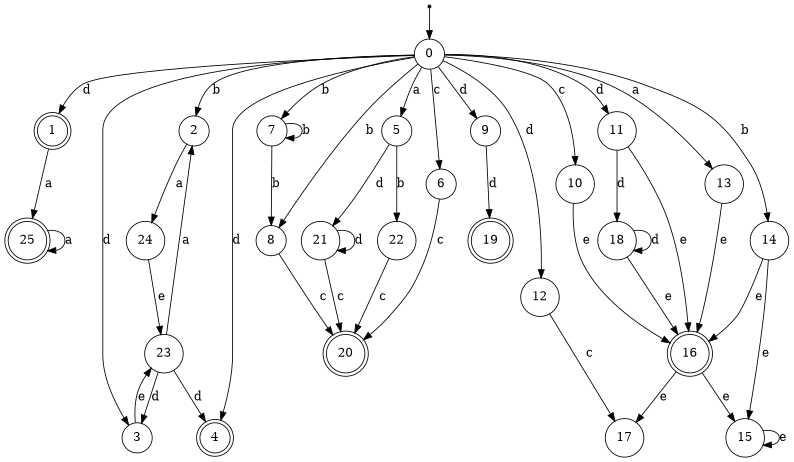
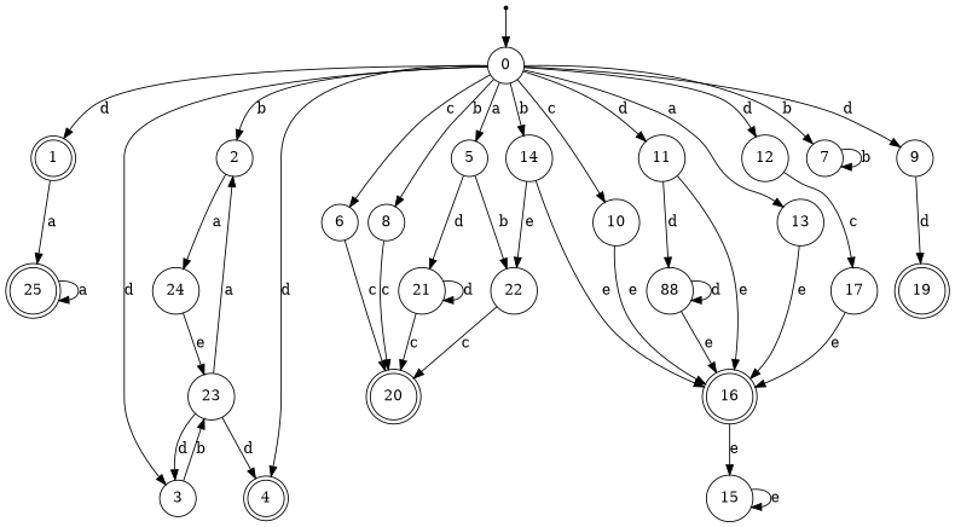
  digraph {
    rankdir=TB
    node [shape=circle]
    dummy0 [shape=point]
    0
    1 [shape=doublecircle]
    2
    3
    4 [shape=doublecircle]
    5
    6
    7
    8
    9
    10
    11
    12
    13
    14
    25 [shape=doublecircle]
    24
    23
    22
    21
    20 [shape=doublecircle]
    19 [shape=doublecircle]
    16 [shape=doublecircle]
-   18
+   18 [label=88]
    17
    15
    dummy0 -> 0
    0 -> 1 [label=d]
    0 -> 2 [label=b]
    0 -> 3 [label=d]
    0 -> 4 [label=d]
    0 -> 5 [label=a]
    0 -> 6 [label=c]
    0 -> 7 [label=b]
    0 -> 8 [label=b]
    0 -> 9 [label=d]
    0 -> 10 [label=c]
    0 -> 11 [label=d]
    0 -> 12 [label=d]
    0 -> 13 [label=a]
    0 -> 14 [label=b]
    1 -> 25 [label=a]
    2 -> 24 [label=a]
-   3 -> 23 [label=e]
+   3 -> 23 [label=b]
    5 -> 22 [label=b]
    5 -> 21 [label=d]
    6 -> 20 [label=c]
    7 -> 7 [label=b]
-   7 -> 8 [label=b]
    8 -> 20 [label=c]
    9 -> 19 [label=d]
    10 -> 16 [label=e]
    11 -> 16 [label=e]
    11 -> 18 [label=d]
    12 -> 17 [label=c]
    13 -> 16 [label=e]
    14 -> 16 [label=e]
-   14 -> 15 [label=e]
+   14 -> 22 [label=e]
    25 -> 25 [label=a]
    24 -> 23 [label=e]
    23 -> 2 [label=a]
    23 -> 3 [label=d]
    23 -> 4 [label=d]
    22 -> 20 [label=c]
    21 -> 21 [label=d]
    21 -> 20 [label=c]
    16 -> 15 [label=e]
    18 -> 16 [label=e]
    18 -> 18 [label=d]
-   16 -> 17 [label=e]
+   17 -> 16 [label=e]
    15 -> 15 [label=e]
  }
